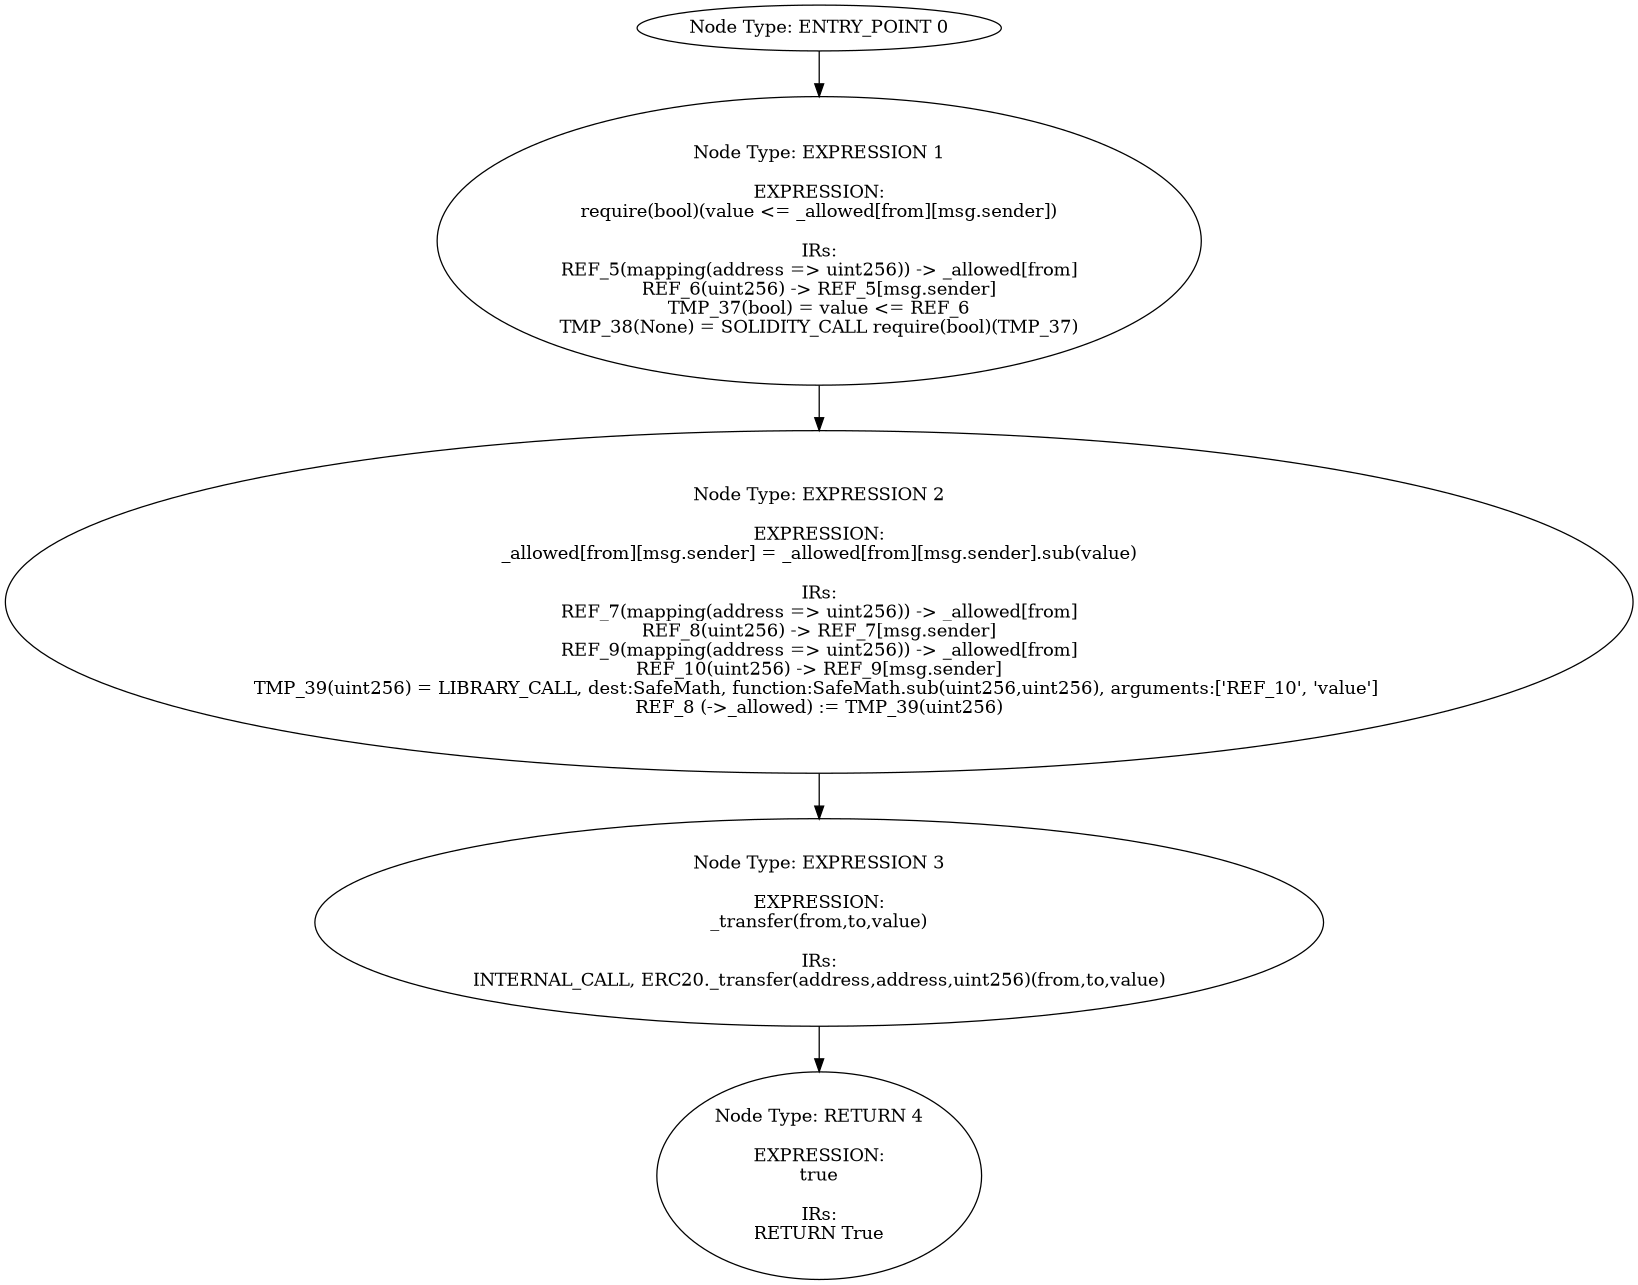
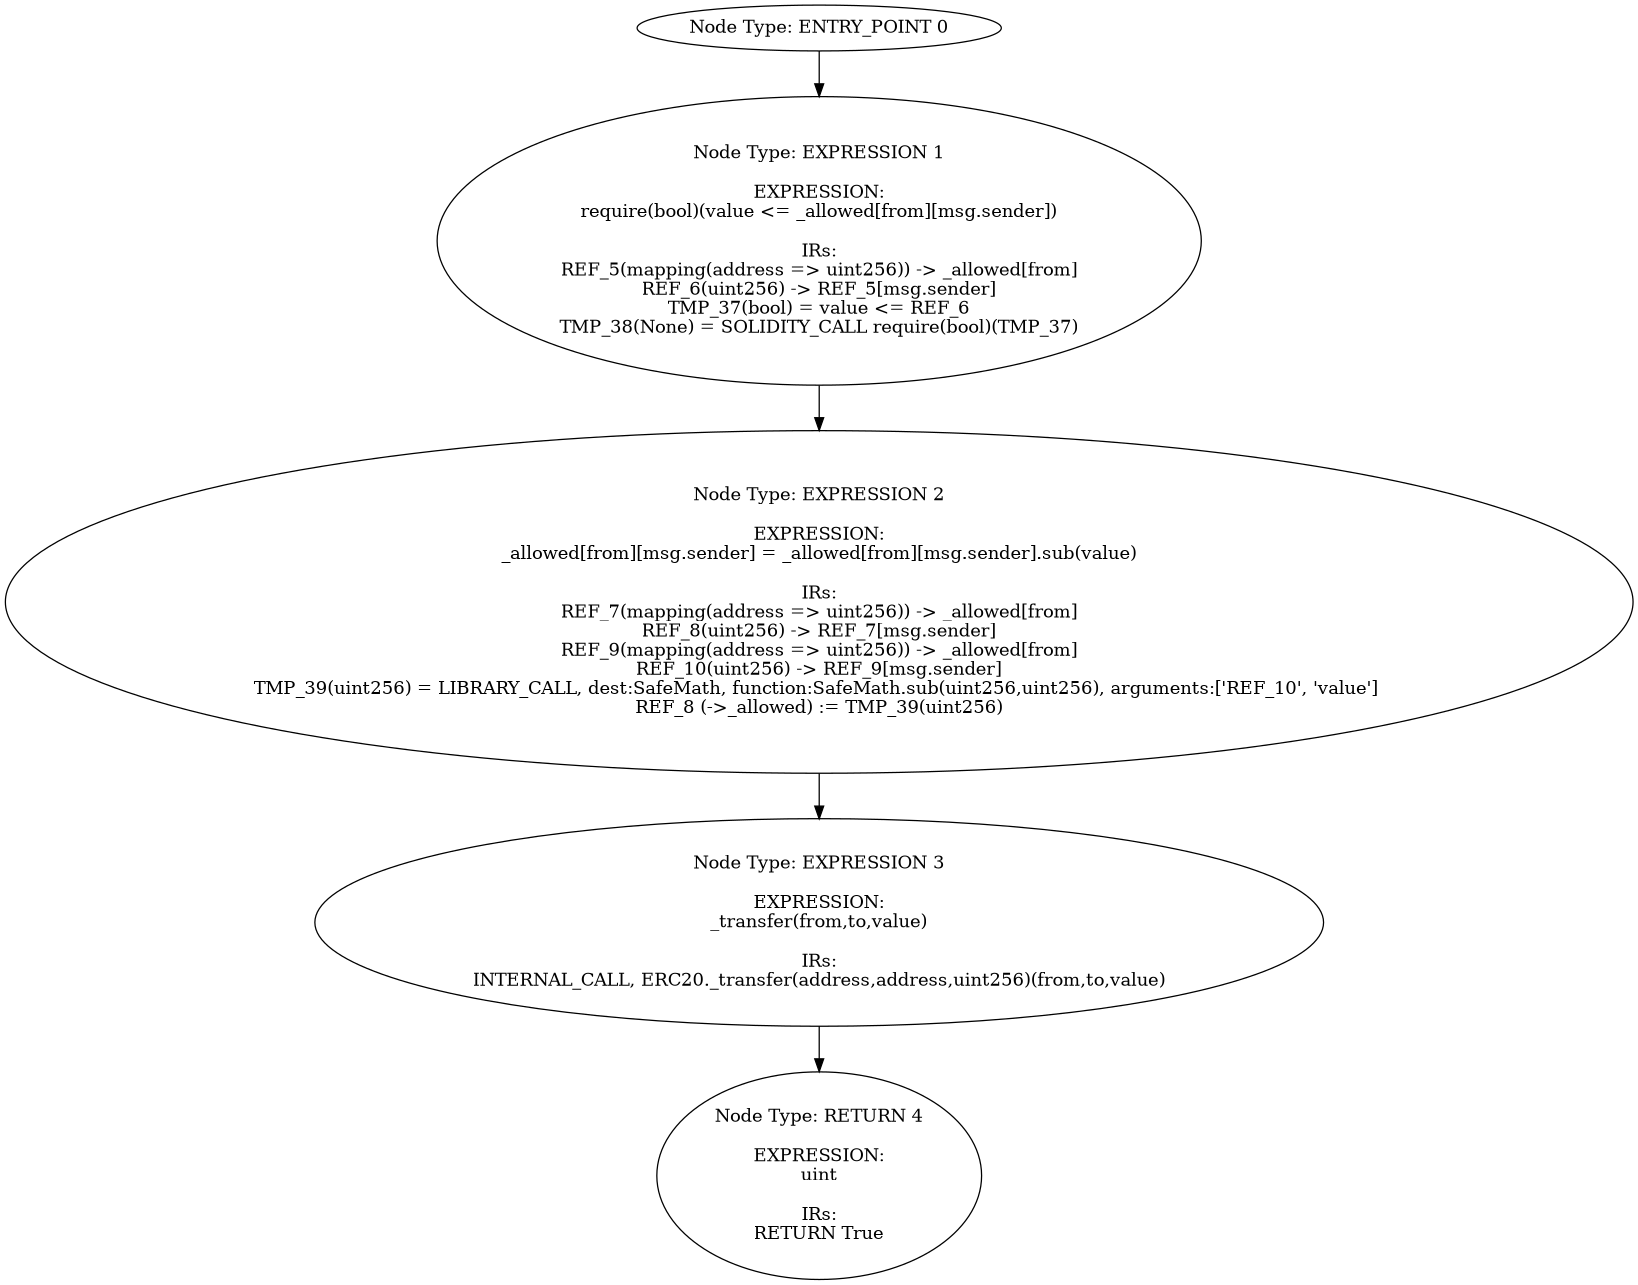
  digraph {
    n1 [label="Node Type: ENTRY_POINT 0\n"]
    n2 [label="Node Type: EXPRESSION 1\n\nEXPRESSION:\nrequire(bool)(value <= _allowed[from][msg.sender])\n\nIRs:\nREF_5(mapping(address => uint256)) -> _allowed[from]\nREF_6(uint256) -> REF_5[msg.sender]\nTMP_37(bool) = value <= REF_6\nTMP_38(None) = SOLIDITY_CALL require(bool)(TMP_37)"]
    n3 [label="Node Type: EXPRESSION 2\n\nEXPRESSION:\n_allowed[from][msg.sender] = _allowed[from][msg.sender].sub(value)\n\nIRs:\nREF_7(mapping(address => uint256)) -> _allowed[from]\nREF_8(uint256) -> REF_7[msg.sender]\nREF_9(mapping(address => uint256)) -> _allowed[from]\nREF_10(uint256) -> REF_9[msg.sender]\nTMP_39(uint256) = LIBRARY_CALL, dest:SafeMath, function:SafeMath.sub(uint256,uint256), arguments:['REF_10', 'value'] \nREF_8 (->_allowed) := TMP_39(uint256)"]
    n4 [label="Node Type: EXPRESSION 3\n\nEXPRESSION:\n_transfer(from,to,value)\n\nIRs:\nINTERNAL_CALL, ERC20._transfer(address,address,uint256)(from,to,value)"]
-   n5 [label="Node Type: RETURN 4\n\nEXPRESSION:\ntrue\n\nIRs:\nRETURN True"]
+   n5 [label="Node Type: RETURN 4\n\nEXPRESSION:\nuint\n\nIRs:\nRETURN True"]
    n1 -> n2
    n2 -> n3
    n3 -> n4
    n4 -> n5
  }
